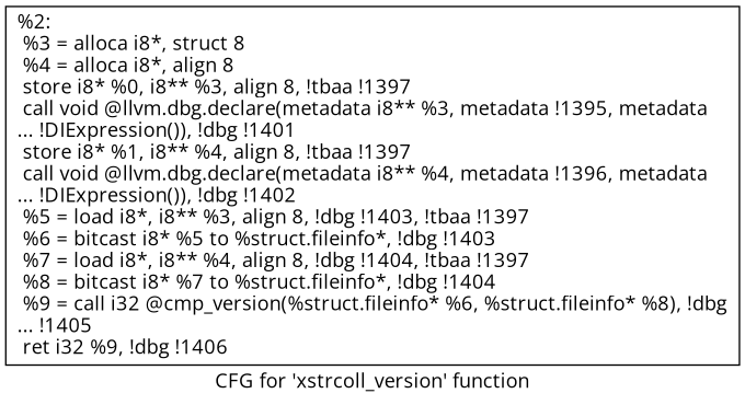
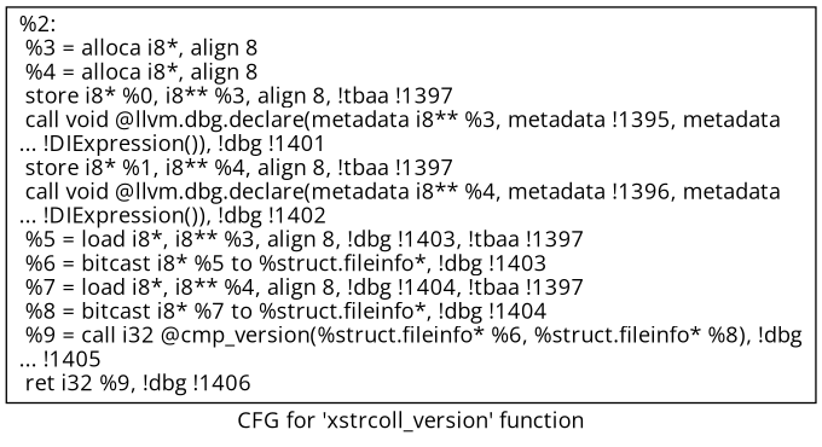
  digraph {
    label="CFG for 'xstrcoll_version' function"
    rankdir=LR
    fontname="Open Sans"
-   n1 [label="{%2:\l  %3 = alloca i8*, struct 8\l  %4 = alloca i8*, align 8\l  store i8* %0, i8** %3, align 8, !tbaa !1397\l  call void @llvm.dbg.declare(metadata i8** %3, metadata !1395, metadata\l... !DIExpression()), !dbg !1401\l  store i8* %1, i8** %4, align 8, !tbaa !1397\l  call void @llvm.dbg.declare(metadata i8** %4, metadata !1396, metadata\l... !DIExpression()), !dbg !1402\l  %5 = load i8*, i8** %3, align 8, !dbg !1403, !tbaa !1397\l  %6 = bitcast i8* %5 to %struct.fileinfo*, !dbg !1403\l  %7 = load i8*, i8** %4, align 8, !dbg !1404, !tbaa !1397\l  %8 = bitcast i8* %7 to %struct.fileinfo*, !dbg !1404\l  %9 = call i32 @cmp_version(%struct.fileinfo* %6, %struct.fileinfo* %8), !dbg\l... !1405\l  ret i32 %9, !dbg !1406\l}" shape=record fontname="Open Sans"]
+   n1 [label="{%2:\l  %3 = alloca i8*, align 8\l  %4 = alloca i8*, align 8\l  store i8* %0, i8** %3, align 8, !tbaa !1397\l  call void @llvm.dbg.declare(metadata i8** %3, metadata !1395, metadata\l... !DIExpression()), !dbg !1401\l  store i8* %1, i8** %4, align 8, !tbaa !1397\l  call void @llvm.dbg.declare(metadata i8** %4, metadata !1396, metadata\l... !DIExpression()), !dbg !1402\l  %5 = load i8*, i8** %3, align 8, !dbg !1403, !tbaa !1397\l  %6 = bitcast i8* %5 to %struct.fileinfo*, !dbg !1403\l  %7 = load i8*, i8** %4, align 8, !dbg !1404, !tbaa !1397\l  %8 = bitcast i8* %7 to %struct.fileinfo*, !dbg !1404\l  %9 = call i32 @cmp_version(%struct.fileinfo* %6, %struct.fileinfo* %8), !dbg\l... !1405\l  ret i32 %9, !dbg !1406\l}" shape=record fontname="Open Sans"]
  }
